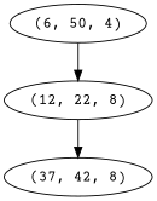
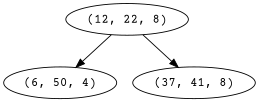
  digraph {
    fontname="Courier Prime"
    node [fontname="Courier Prime"]
    edge [fontname="Courier Prime"]
    "(6, 50, 4)"
    "(12, 22, 8)"
-   "(37, 42, 8)"
-   "(6, 50, 4)" -> "(12, 22, 8)"
+   "(37, 42, 8)" [label="(37, 41, 8)"]
+   "(12, 22, 8)" -> "(6, 50, 4)"
    "(12, 22, 8)" -> "(37, 42, 8)"
  }
